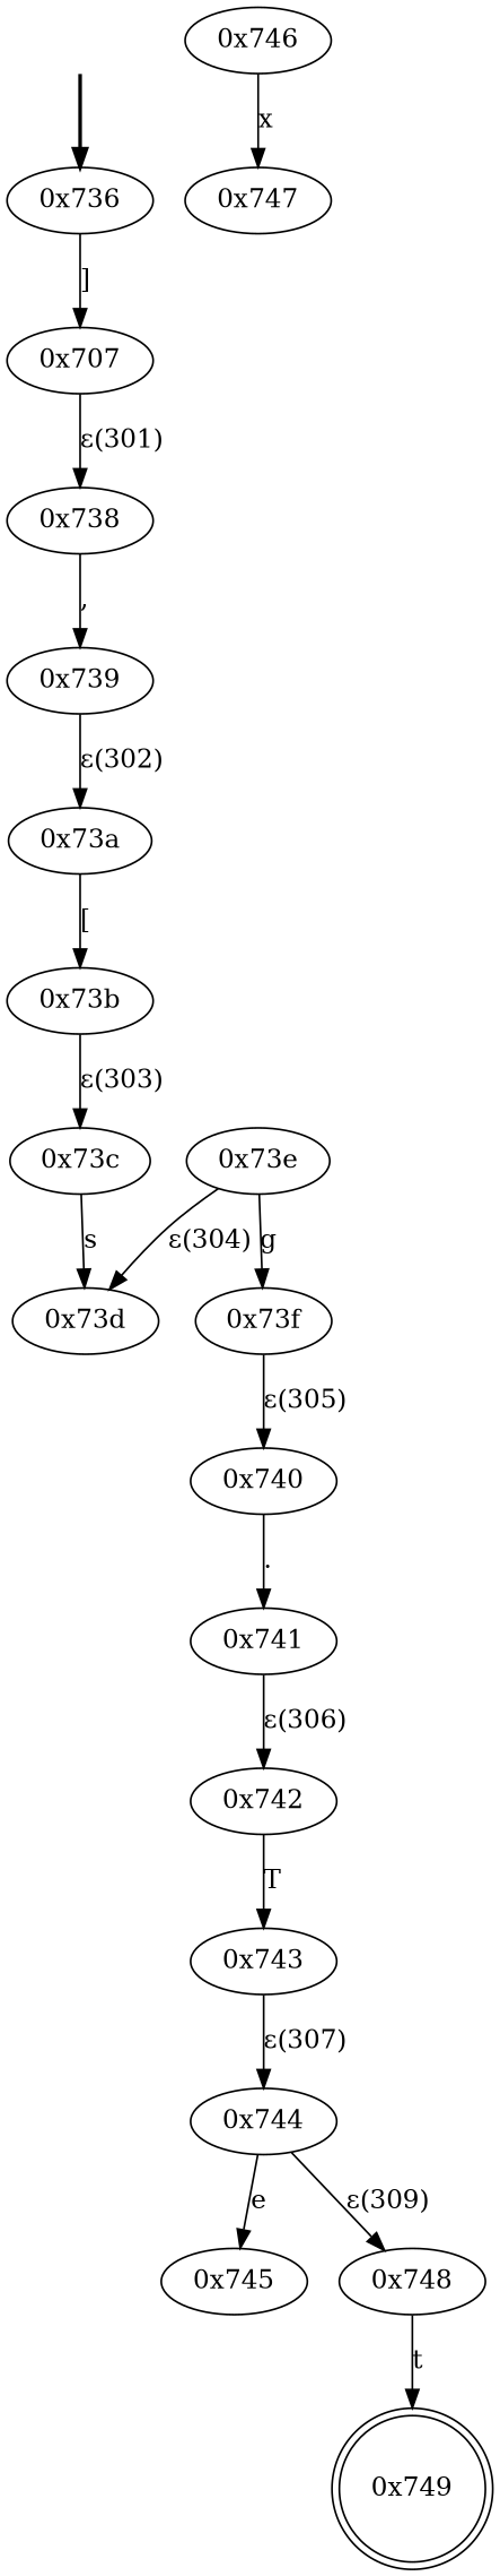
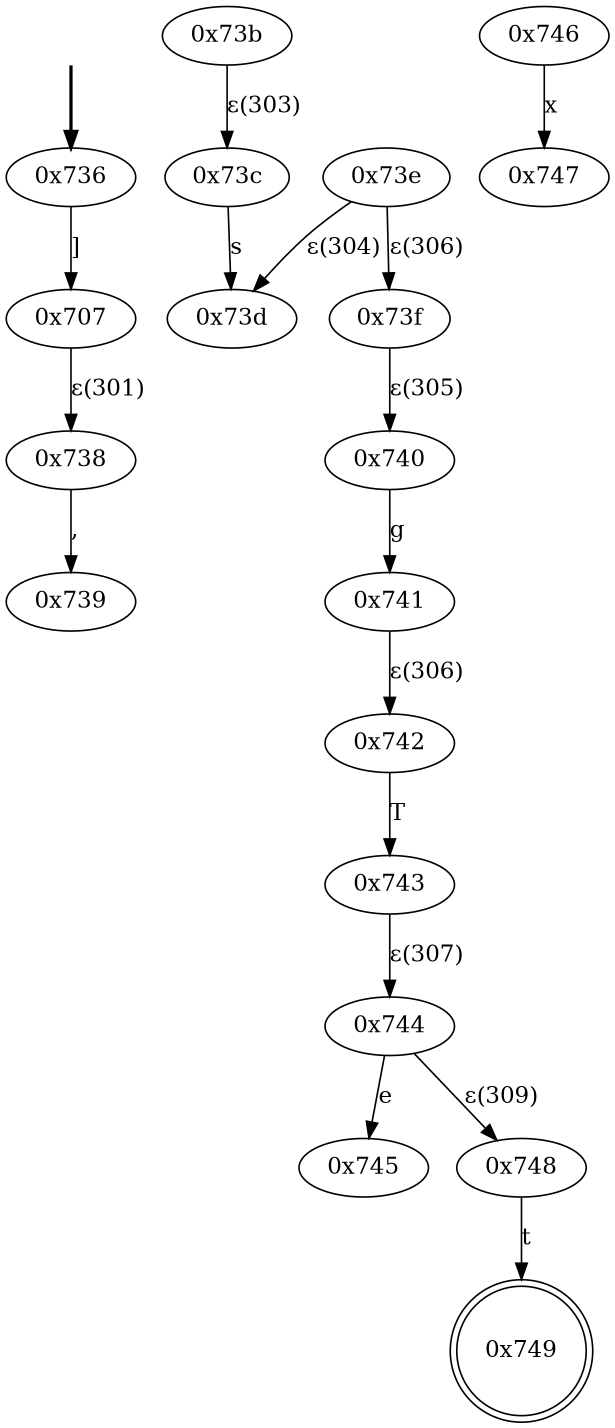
  digraph {
    fake [style=invisible]
    "0x736" [root=true]
    n3 [label="0x707"]
    "0x738"
    "0x739"
-   "0x73a"
    "0x73b"
    "0x73c"
    "0x73d"
    "0x73e"
    "0x73f"
    "0x740"
    "0x741"
    "0x742"
    "0x743"
    "0x744"
    "0x745"
    "0x748"
    "0x746"
    "0x747"
    "0x749" [shape=doublecircle]
    fake -> "0x736" [style=bold]
    "0x736" -> n3 [label="]"]
    n3 -> "0x738" [label="ε(301)"]
    "0x738" -> "0x739" [label=","]
-   "0x739" -> "0x73a" [label="ε(302)"]
-   "0x73a" -> "0x73b" [label="["]
    "0x73b" -> "0x73c" [label="ε(303)"]
    "0x73c" -> "0x73d" [label=s]
    "0x73e" -> "0x73d" [label="ε(304)"]
-   "0x73e" -> "0x73f" [label=g]
+   "0x73e" -> "0x73f" [label="ε(306)"]
    "0x73f" -> "0x740" [label="ε(305)"]
-   "0x740" -> "0x741" [label="."]
+   "0x740" -> "0x741" [label=g]
    "0x741" -> "0x742" [label="ε(306)"]
    "0x742" -> "0x743" [label=T]
    "0x743" -> "0x744" [label="ε(307)"]
    "0x744" -> "0x745" [label=e]
    "0x744" -> "0x748" [label="ε(309)"]
    "0x748" -> "0x749" [label=t]
    "0x746" -> "0x747" [label=x]
  }
